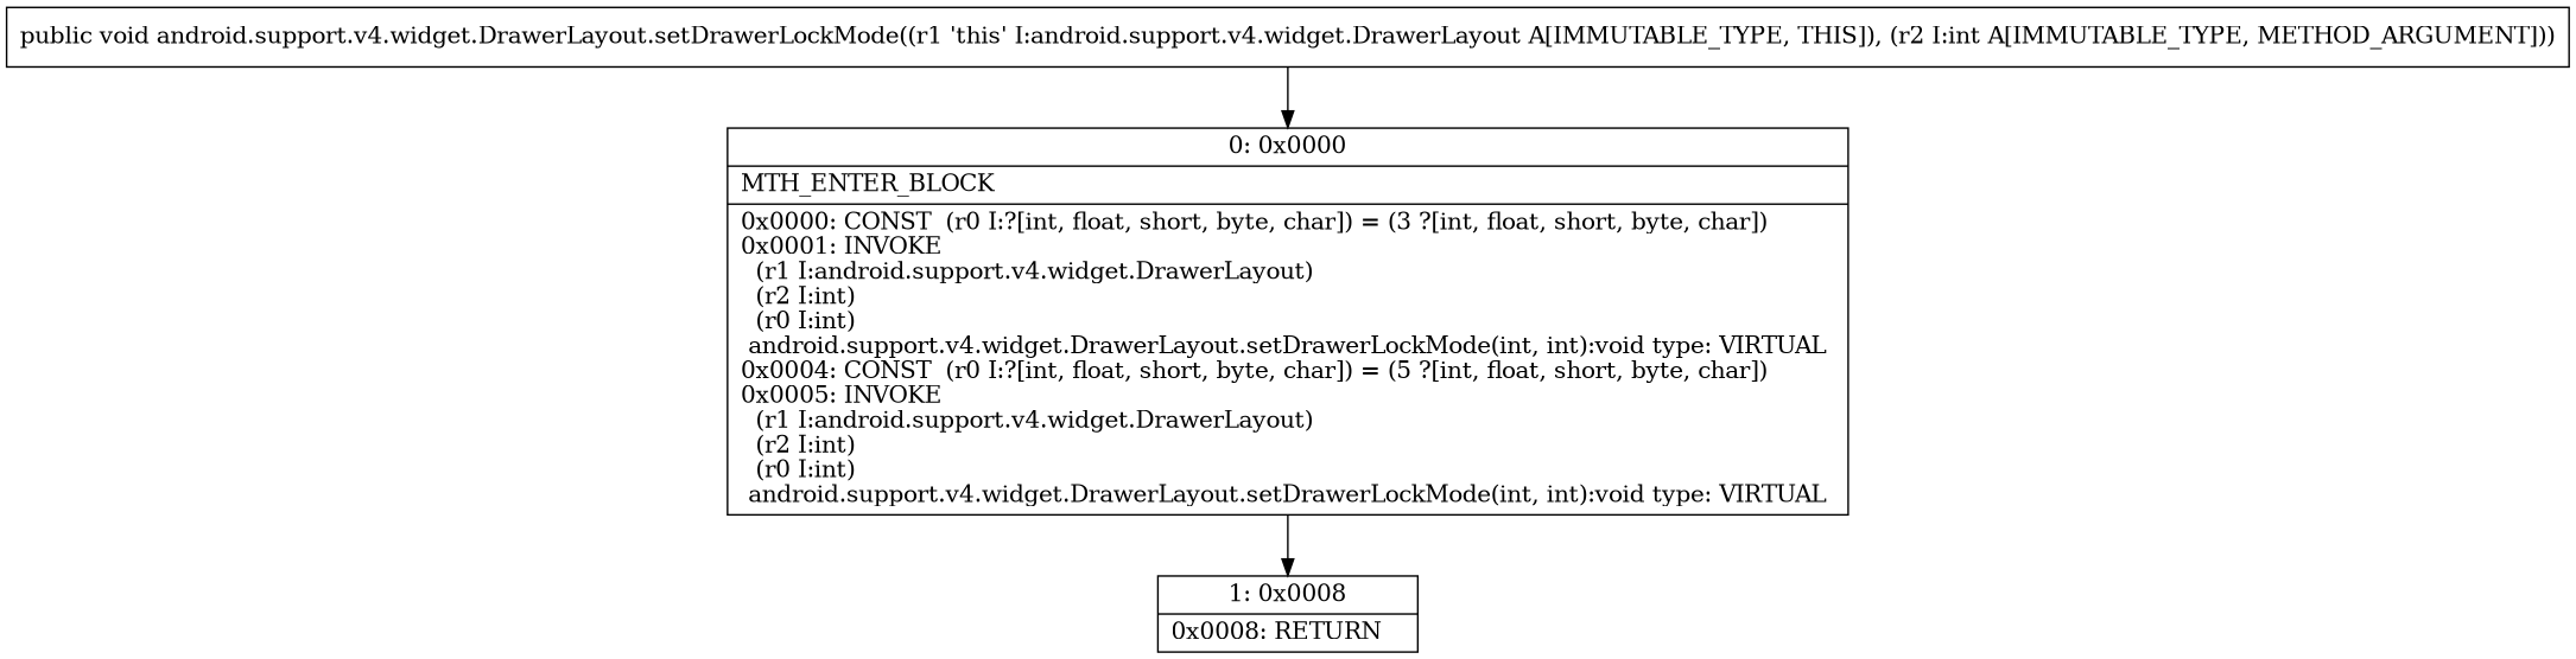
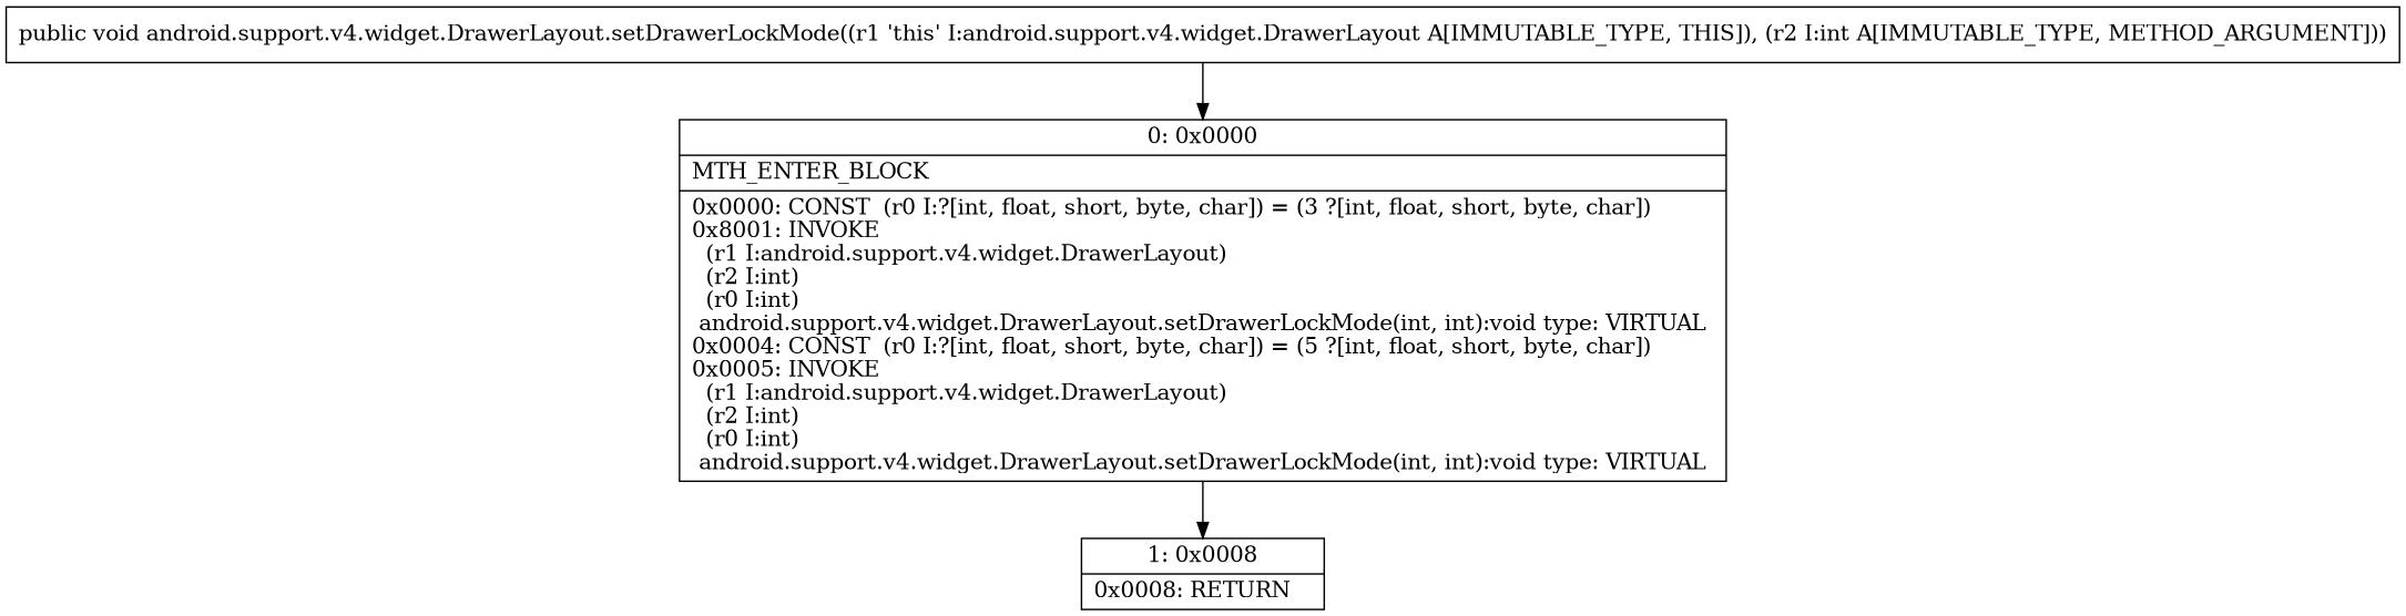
  digraph {
    node [shape=record]
-   n1 [label="{0\:\ 0x0000|MTH_ENTER_BLOCK\l|0x0000: CONST  (r0 I:?[int, float, short, byte, char]) = (3 ?[int, float, short, byte, char]) \l0x0001: INVOKE  \l  (r1 I:android.support.v4.widget.DrawerLayout)\l  (r2 I:int)\l  (r0 I:int)\l android.support.v4.widget.DrawerLayout.setDrawerLockMode(int, int):void type: VIRTUAL \l0x0004: CONST  (r0 I:?[int, float, short, byte, char]) = (5 ?[int, float, short, byte, char]) \l0x0005: INVOKE  \l  (r1 I:android.support.v4.widget.DrawerLayout)\l  (r2 I:int)\l  (r0 I:int)\l android.support.v4.widget.DrawerLayout.setDrawerLockMode(int, int):void type: VIRTUAL \l}"]
+   n1 [label="{0\:\ 0x0000|MTH_ENTER_BLOCK\l|0x0000: CONST  (r0 I:?[int, float, short, byte, char]) = (3 ?[int, float, short, byte, char]) \l0x8001: INVOKE  \l  (r1 I:android.support.v4.widget.DrawerLayout)\l  (r2 I:int)\l  (r0 I:int)\l android.support.v4.widget.DrawerLayout.setDrawerLockMode(int, int):void type: VIRTUAL \l0x0004: CONST  (r0 I:?[int, float, short, byte, char]) = (5 ?[int, float, short, byte, char]) \l0x0005: INVOKE  \l  (r1 I:android.support.v4.widget.DrawerLayout)\l  (r2 I:int)\l  (r0 I:int)\l android.support.v4.widget.DrawerLayout.setDrawerLockMode(int, int):void type: VIRTUAL \l}"]
    n2 [label="{1\:\ 0x0008|0x0008: RETURN   \l}"]
    n3 [label="{public void android.support.v4.widget.DrawerLayout.setDrawerLockMode((r1 'this' I:android.support.v4.widget.DrawerLayout A[IMMUTABLE_TYPE, THIS]), (r2 I:int A[IMMUTABLE_TYPE, METHOD_ARGUMENT])) }"]
    n1 -> n2
    n3 -> n1
  }
